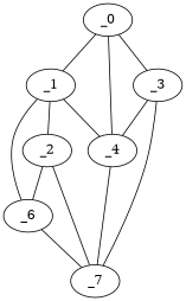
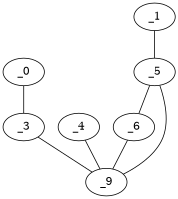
  graph {
    node [y=32]
    edge [valence=1]
    _0 [x=68 y=33]
    _1 [x=74]
    _3 [x=80 y=57]
    _4 [x=83 y=52]
-   _2 [x=79]
+   _2 [x=79 label=_5]
    _6 [x=87 y=42]
-   _7 [x=104 y=35]
-   _0 -- _1
+   _7 [x=104 y=35 label=_9]
    _0 -- _3
-   _0 -- _4 [valence=2]
-   _1 -- _4
    _1 -- _2
-   _1 -- _6 [valence=2]
-   _3 -- _4 [valence=2]
    _3 -- _7
    _4 -- _7 [valence=2]
    _2 -- _6
    _2 -- _7
    _6 -- _7 [valence=2]
  }
